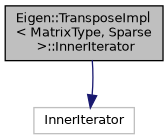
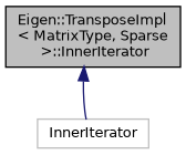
  digraph {
    node [fontname=Helvetica fontsize=10 shape=record style=filled]
    n1 [color=black fillcolor=grey75 fontcolor=black height=0.2 label="Eigen::TransposeImpl\l\< MatrixType, Sparse\l \>::InnerIterator" width=0.4]
    n2 [color=grey75 fillcolor=white height=0.2 label=InnerIterator width=0.4]
-   n2 -> n1 [color=midnightblue dir=back fontname=Helvetica fontsize=10 labelfontname=Helvetica labelfontsize=10 style=solid]
+   n1 -> n2 [color=midnightblue dir=back fontname=Helvetica fontsize=10 labelfontname=Helvetica labelfontsize=10 style=solid]
  }
